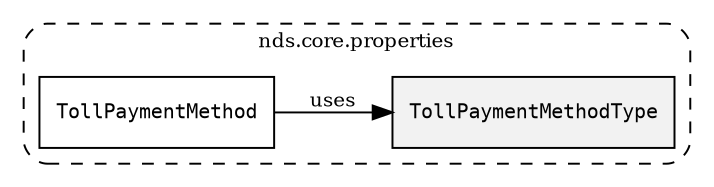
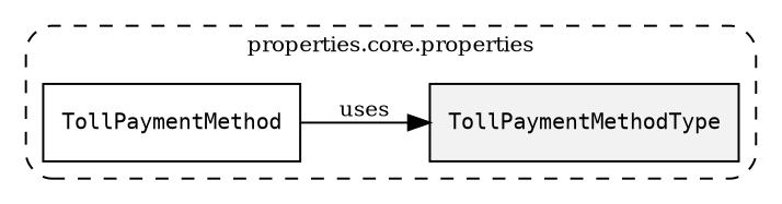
  digraph {
    fontsize=10
    rankdir=LR
    node [fontsize=10 shape=box]
    n1 [fillcolor="#0000000D" label=<<font face="monospace"><table align="center" border="0" cellspacing="0" cellpadding="0"><tr><td href="../../../content/packages/nds.core.properties.html#Enum-TollPaymentMethodType" title="Enum defined in nds.core.properties">TollPaymentMethodType</td></tr></table></font>> style=filled]
    n2 [label=<<font face="monospace"><table align="center" border="0" cellspacing="0" cellpadding="0"><tr><td href="../../../content/packages/nds.core.properties.html#Structure-TollPaymentMethod" title="Structure defined in nds.core.properties">TollPaymentMethod</td></tr></table></font>>]
    subgraph cluster_1 {
-     label="nds.core.properties"
+     label="properties.core.properties"
      style="dashed, rounded"
      n1
      n2
    }
    n2 -> n1 [fontsize=10 label=uses]
  }
